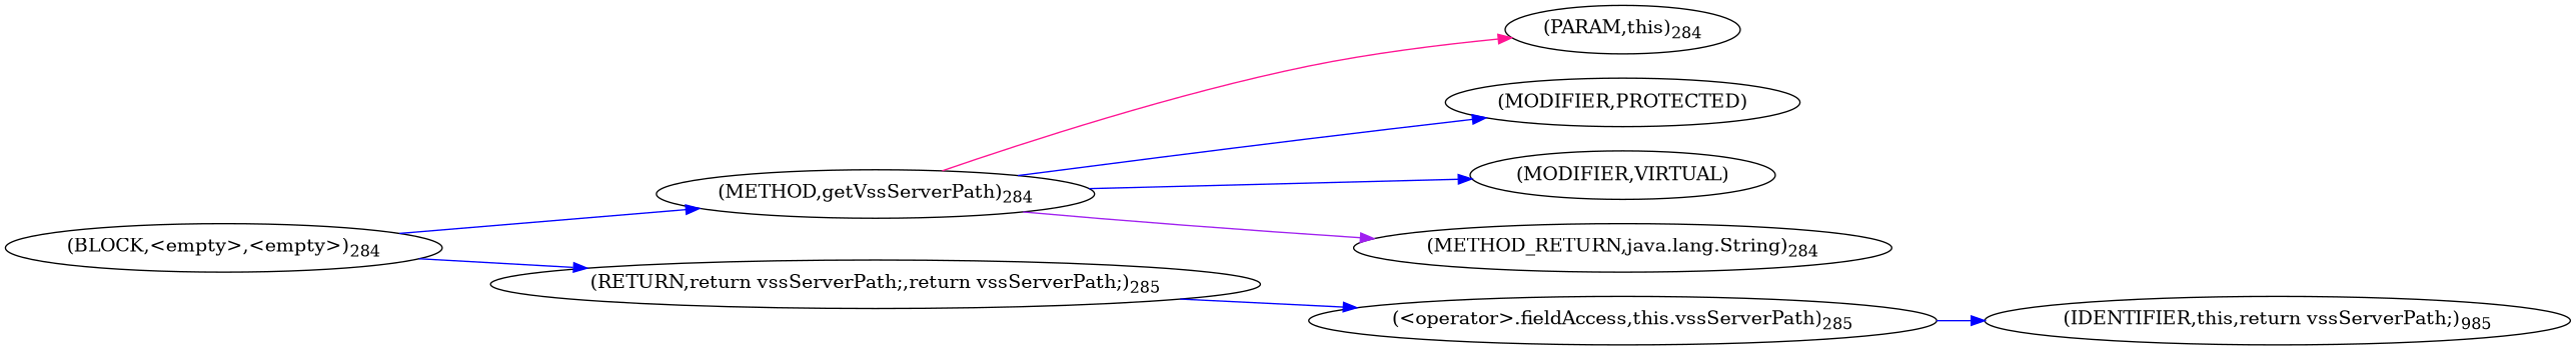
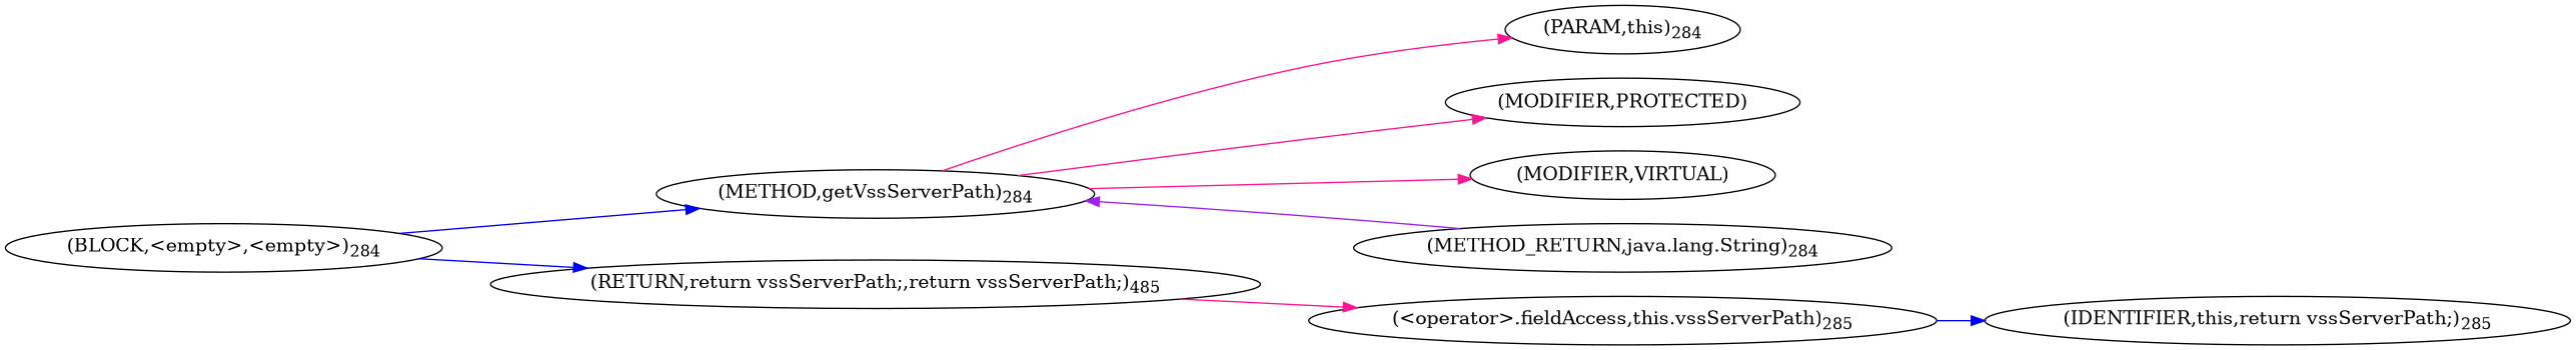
  digraph {
    rankdir=LR
    edge [color=blue]
    n1 [label=<(METHOD,getVssServerPath)<SUB>284</SUB>>]
    n2 [label=<(PARAM,this)<SUB>284</SUB>>]
    n3 [label=<(MODIFIER,PROTECTED)>]
    n4 [label=<(MODIFIER,VIRTUAL)>]
    n5 [label=<(METHOD_RETURN,java.lang.String)<SUB>284</SUB>>]
    n6 [label=<(BLOCK,&lt;empty&gt;,&lt;empty&gt;)<SUB>284</SUB>>]
-   n7 [label=<(RETURN,return vssServerPath;,return vssServerPath;)<SUB>285</SUB>>]
+   n7 [label=<(RETURN,return vssServerPath;,return vssServerPath;)<SUB>485</SUB>>]
    n8 [label=<(&lt;operator&gt;.fieldAccess,this.vssServerPath)<SUB>285</SUB>>]
-   n9 [label=<(IDENTIFIER,this,return vssServerPath;)<SUB>985</SUB>>]
+   n9 [label=<(IDENTIFIER,this,return vssServerPath;)<SUB>285</SUB>>]
    n1 -> n2 [color=deeppink]
-   n1 -> n3
-   n1 -> n4
-   n1 -> n5 [color=purple]
+   n1 -> n3 [color=deeppink]
+   n1 -> n4 [color=deeppink]
+   n5 -> n1 [color=purple]
    n6 -> n1
    n6 -> n7
-   n7 -> n8
+   n7 -> n8 [color=deeppink]
    n8 -> n9
  }
